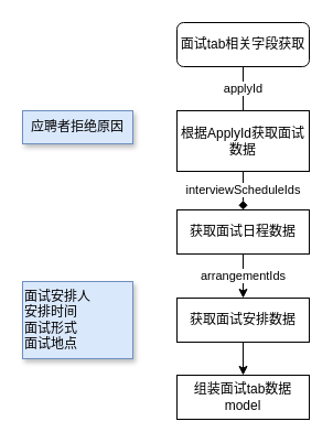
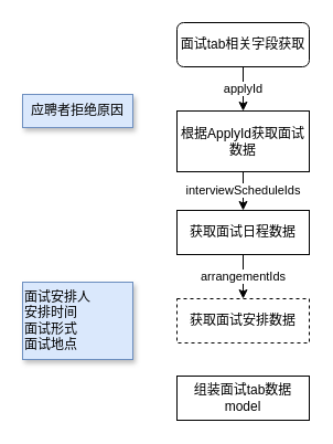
  <mxCell id="0" />
  <mxCell id="1" parent="0" />
- <mxCell id="2" value="applyId" style="edgeStyle=orthogonalEdgeStyle;rounded=0;orthogonalLoop=1;jettySize=auto;html=1;endArrow=none;" edge="1" parent="1" source="3" target="5"><mxGeometry relative="1" as="geometry" /></mxCell>
+ <mxCell id="2" value="applyId" style="edgeStyle=orthogonalEdgeStyle;rounded=0;orthogonalLoop=1;jettySize=auto;html=1;" edge="1" parent="1" source="3" target="5"><mxGeometry relative="1" as="geometry" /></mxCell>
  <mxCell id="3" value="面试tab相关字段获取" style="rounded=1;whiteSpace=wrap;html=1;" vertex="1" parent="1"><mxGeometry x="160" y="20" width="120" height="40" as="geometry" /></mxCell>
- <mxCell id="4" value="interviewScheduleIds" style="edgeStyle=orthogonalEdgeStyle;rounded=0;orthogonalLoop=1;jettySize=auto;html=1;endArrow=diamond;" edge="1" parent="1" source="5" target="7"><mxGeometry relative="1" as="geometry" /></mxCell>
+ <mxCell id="4" value="interviewScheduleIds" style="edgeStyle=orthogonalEdgeStyle;rounded=0;orthogonalLoop=1;jettySize=auto;html=1;" edge="1" parent="1" source="5" target="7"><mxGeometry relative="1" as="geometry" /></mxCell>
  <mxCell id="5" value="根据ApplyId获取面试数据" style="rounded=0;whiteSpace=wrap;html=1;" vertex="1" parent="1"><mxGeometry x="160" y="100" width="120" height="55" as="geometry" /></mxCell>
  <mxCell id="6" value="arrangementIds" style="edgeStyle=orthogonalEdgeStyle;rounded=0;orthogonalLoop=1;jettySize=auto;html=1;" edge="1" parent="1" source="7" target="9"><mxGeometry relative="1" as="geometry" /></mxCell>
  <mxCell id="7" value="获取面试日程数据" style="rounded=0;whiteSpace=wrap;html=1;" vertex="1" parent="1"><mxGeometry x="160" y="190" width="120" height="40" as="geometry" /></mxCell>
- <mxCell id="8" value="" style="edgeStyle=orthogonalEdgeStyle;rounded=0;orthogonalLoop=1;jettySize=auto;html=1;" edge="1" parent="1" source="9" target="10"><mxGeometry relative="1" as="geometry" /></mxCell>
- <mxCell id="9" value="获取面试安排数据" style="rounded=0;whiteSpace=wrap;html=1;" vertex="1" parent="1"><mxGeometry x="160" y="270" width="120" height="40" as="geometry" /></mxCell>
+ <mxCell id="9" value="获取面试安排数据" style="rounded=0;whiteSpace=wrap;html=1;dashed=1;" vertex="1" parent="1"><mxGeometry x="160" y="270" width="120" height="40" as="geometry" /></mxCell>
  <mxCell id="10" value="组装面试tab数据model" style="rounded=0;whiteSpace=wrap;html=1;" vertex="1" parent="1"><mxGeometry x="160" y="340" width="120" height="40" as="geometry" /></mxCell>
- <mxCell id="11" value="应聘者拒绝原因" style="text;html=1;strokeColor=#6c8ebf;fillColor=#dae8fc;align=center;verticalAlign=middle;whiteSpace=wrap;rounded=0;shadow=1;" vertex="1" parent="1"><mxGeometry x="20" y="100" width="100" height="30" as="geometry" /></mxCell>
+ <mxCell id="11" value="应聘者拒绝原因" style="text;html=1;strokeColor=#6c8ebf;fillColor=#dae8fc;align=center;verticalAlign=middle;whiteSpace=wrap;rounded=0;shadow=1;" vertex="1" parent="1"><mxGeometry x="20" y="85" width="100" height="30" as="geometry" /></mxCell>
  <mxCell id="12" value="面试安排人&lt;br&gt;&lt;div&gt;&lt;span&gt;安排时间&lt;/span&gt;&lt;/div&gt;面试形式&lt;br&gt;面试地点" style="text;html=1;strokeColor=#6c8ebf;fillColor=#dae8fc;align=left;verticalAlign=middle;whiteSpace=wrap;rounded=0;shadow=1;" vertex="1" parent="1"><mxGeometry x="20" y="255" width="100" height="70" as="geometry" /></mxCell>
